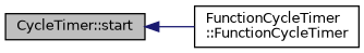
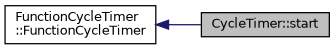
  digraph {
    rankdir=LR
    fontname="DejaVu Sans"
    node [color=black fontname="DejaVu Sans" fontsize=10 shape=record style=filled]
    n1 [fillcolor=grey75 fontcolor=black height=0.2 label="CycleTimer::start" width=0.4]
    n2 [fillcolor=white height=0.2 label="FunctionCycleTimer\l::FunctionCycleTimer" width=0.4]
-   n1 -> n2 [color=midnightblue dir=back fontname="DejaVu Sans" fontsize=10 labelfontname=Helvetica labelfontsize=10 style=solid]
+   n2 -> n1 [color=midnightblue dir=back fontname="DejaVu Sans" fontsize=10 labelfontname=Helvetica labelfontsize=10 style=solid]
  }
